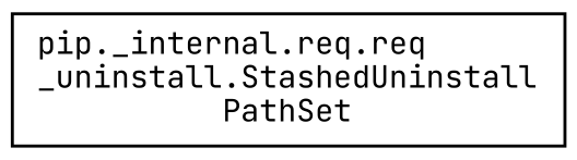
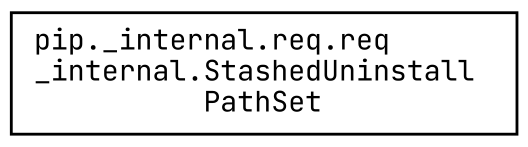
  digraph {
    rankdir=LR
    fontname="JetBrains Mono"
-   n1 [color=black fillcolor=white fontname="JetBrains Mono" fontsize=10 height=0.2 label="pip._internal.req.req\l_uninstall.StashedUninstall\lPathSet" shape=record style=filled width=0.4]
+   n1 [color=black fillcolor=white fontname="JetBrains Mono" fontsize=10 height=0.2 label="pip._internal.req.req\l_internal.StashedUninstall\lPathSet" shape=record style=filled width=0.4]
  }
